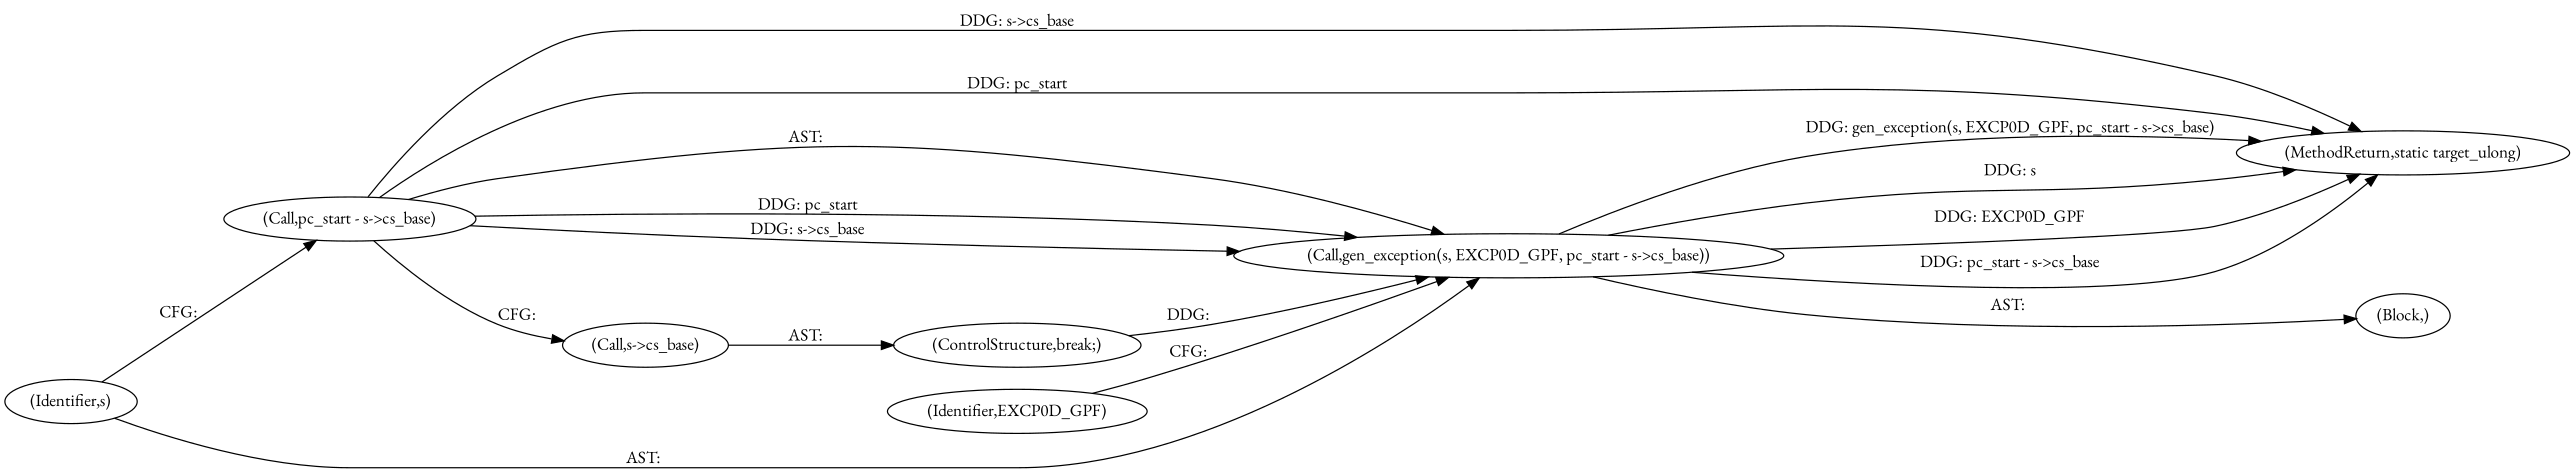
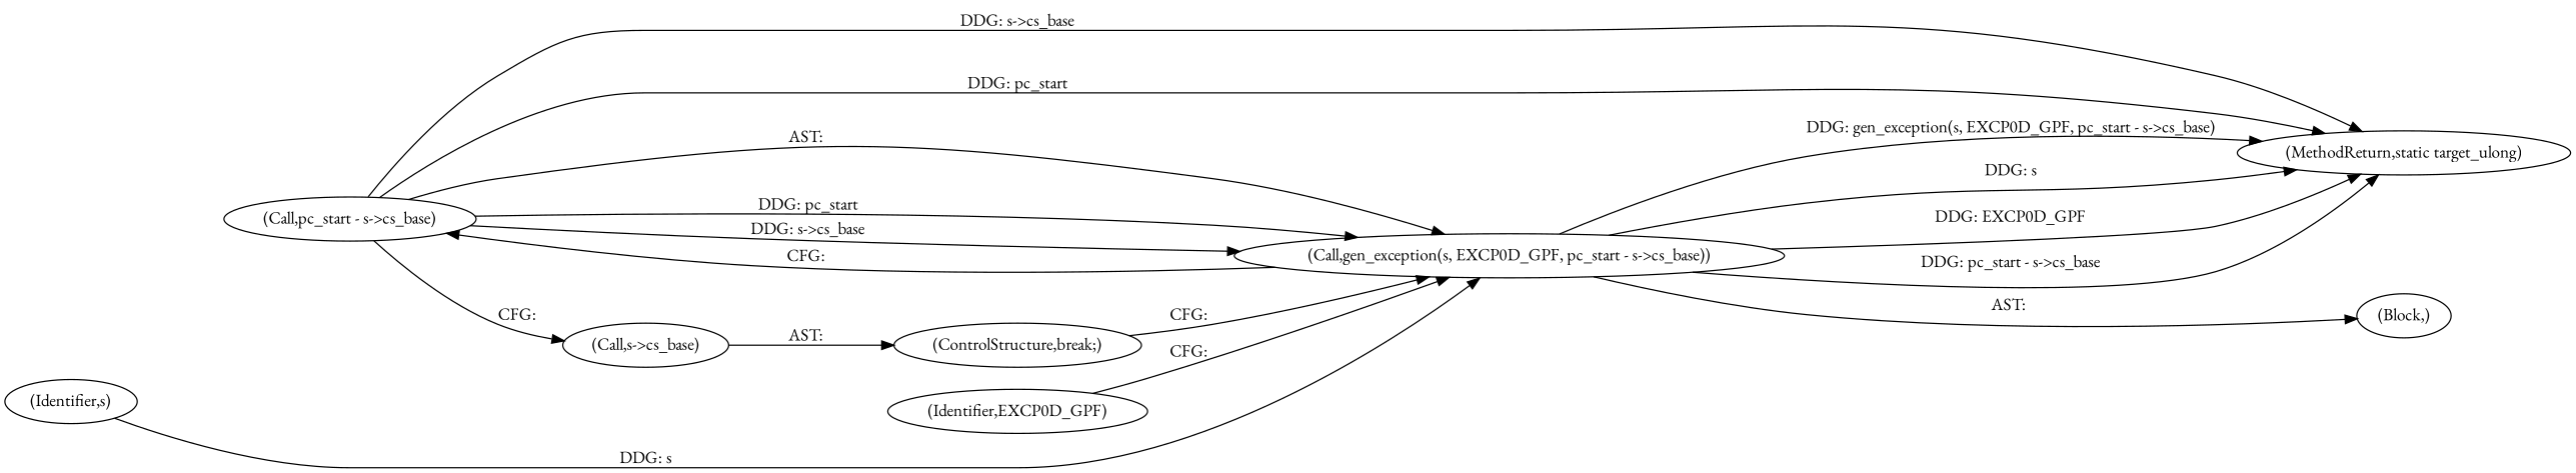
  digraph {
    fontname="EB Garamond"
    rankdir=LR
    node [fontname="EB Garamond"]
    edge [fontname="EB Garamond"]
    n1 [label="(Call,pc_start - s->cs_base)"]
    n2 [label="(Call,gen_exception(s, EXCP0D_GPF, pc_start - s->cs_base))"]
    n3 [label="(MethodReturn,static target_ulong)"]
    n4 [label="(Call,s->cs_base)"]
    n5 [label="(Block,)"]
    n6 [label="(ControlStructure,break;)"]
    n7 [label="(Identifier,EXCP0D_GPF)"]
    n8 [label="(Identifier,s)"]
    n1 -> n2 [label="AST: "]
    n1 -> n2 [label="DDG: pc_start"]
    n1 -> n2 [label="DDG: s->cs_base"]
    n1 -> n3 [label="DDG: s->cs_base"]
    n1 -> n3 [label="DDG: pc_start"]
    n1 -> n4 [label="CFG: "]
-   n8 -> n1 [label="CFG: "]
+   n2 -> n1 [label="CFG: "]
    n2 -> n3 [label="DDG: gen_exception(s, EXCP0D_GPF, pc_start - s->cs_base)"]
    n2 -> n3 [label="DDG: s"]
    n2 -> n3 [label="DDG: EXCP0D_GPF"]
    n2 -> n3 [label="DDG: pc_start - s->cs_base"]
    n2 -> n5 [label="AST: "]
    n4 -> n6 [label="AST: "]
-   n6 -> n2 [label="DDG: "]
+   n6 -> n2 [label="CFG: "]
    n7 -> n2 [label="CFG: "]
-   n8 -> n2 [label="AST: "]
+   n8 -> n2 [label="DDG: s"]
  }
